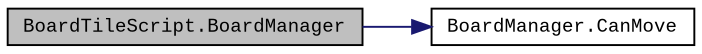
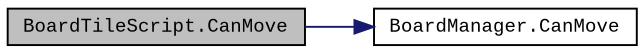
  digraph {
    rankdir=LR
    fontname="Liberation Mono"
    node [color=black fontname="Liberation Mono" fontsize=10 shape=record style=filled]
-   n1 [fillcolor=grey75 fontcolor=black height=0.2 label="BoardTileScript.BoardManager" width=0.4]
+   n1 [fillcolor=grey75 fontcolor=black height=0.2 label="BoardTileScript.CanMove" width=0.4]
    n2 [fillcolor=white height=0.2 label="BoardManager.CanMove" width=0.4]
    n1 -> n2 [color=midnightblue fontname="Liberation Mono" fontsize=10 labelfontname=Helvetica labelfontsize=10 style=solid]
  }
